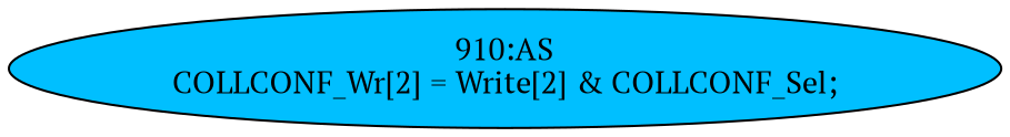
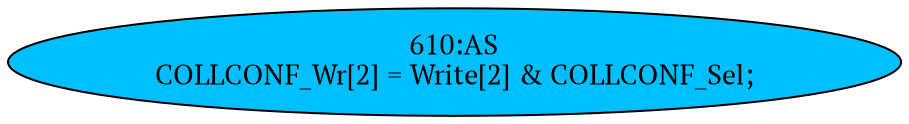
  strict digraph {
    fontname="PT Serif"
-   n1 [ast="<pyverilog.vparser.ast.Assign object at 0x7fbdee0e32d0>" def_var="['COLLCONF_Wr']" fillcolor=deepskyblue label="910:AS\nCOLLCONF_Wr[2] = Write[2] & COLLCONF_Sel;" statements="[]" style=filled typ=Assign use_var="['Write', 'COLLCONF_Sel']" fontname="PT Serif"]
+   n1 [ast="<pyverilog.vparser.ast.Assign object at 0x7fbdee0e32d0>" def_var="['COLLCONF_Wr']" fillcolor=deepskyblue label="610:AS\nCOLLCONF_Wr[2] = Write[2] & COLLCONF_Sel;" statements="[]" style=filled typ=Assign use_var="['Write', 'COLLCONF_Sel']" fontname="PT Serif"]
  }
